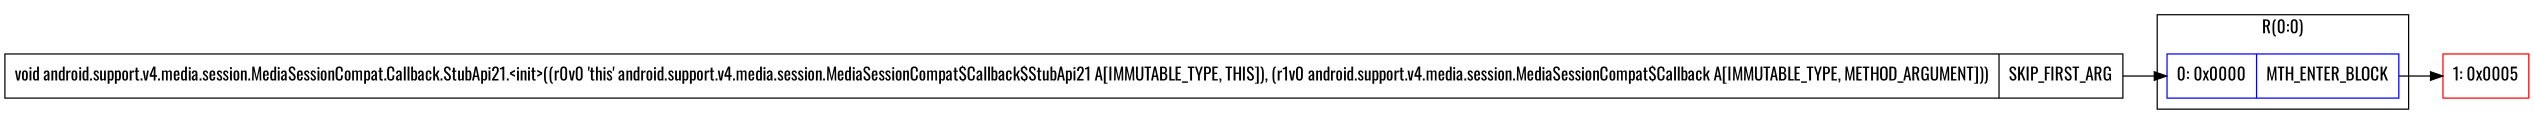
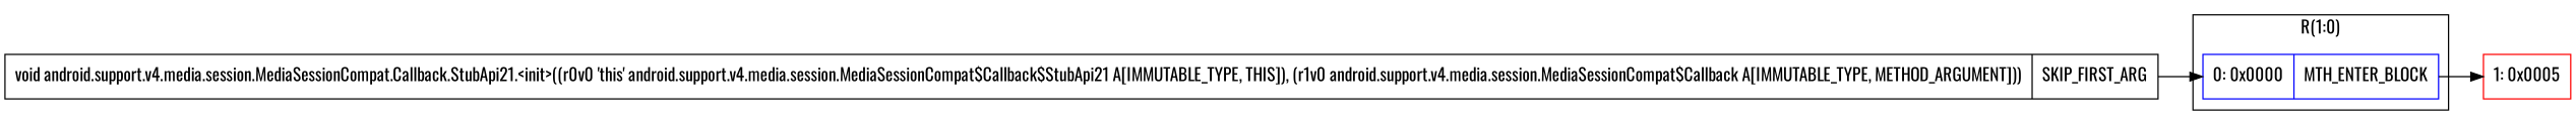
  digraph {
    rankdir=LR
    fontname=Oswald
    node [shape=record fontname=Oswald]
    edge [fontname=Oswald]
    n1 [color=blue label="{0\:\ 0x0000|MTH_ENTER_BLOCK\l}"]
    n2 [color=red label="{1\:\ 0x0005}"]
    n3 [label="{void android.support.v4.media.session.MediaSessionCompat.Callback.StubApi21.\<init\>((r0v0 'this' android.support.v4.media.session.MediaSessionCompat$Callback$StubApi21 A[IMMUTABLE_TYPE, THIS]), (r1v0 android.support.v4.media.session.MediaSessionCompat$Callback A[IMMUTABLE_TYPE, METHOD_ARGUMENT]))  | SKIP_FIRST_ARG\l}"]
    subgraph cluster_1 {
-     label="R(0:0)"
+     label="R(1:0)"
      n1
    }
    n1 -> n2
    n3 -> n1
  }
